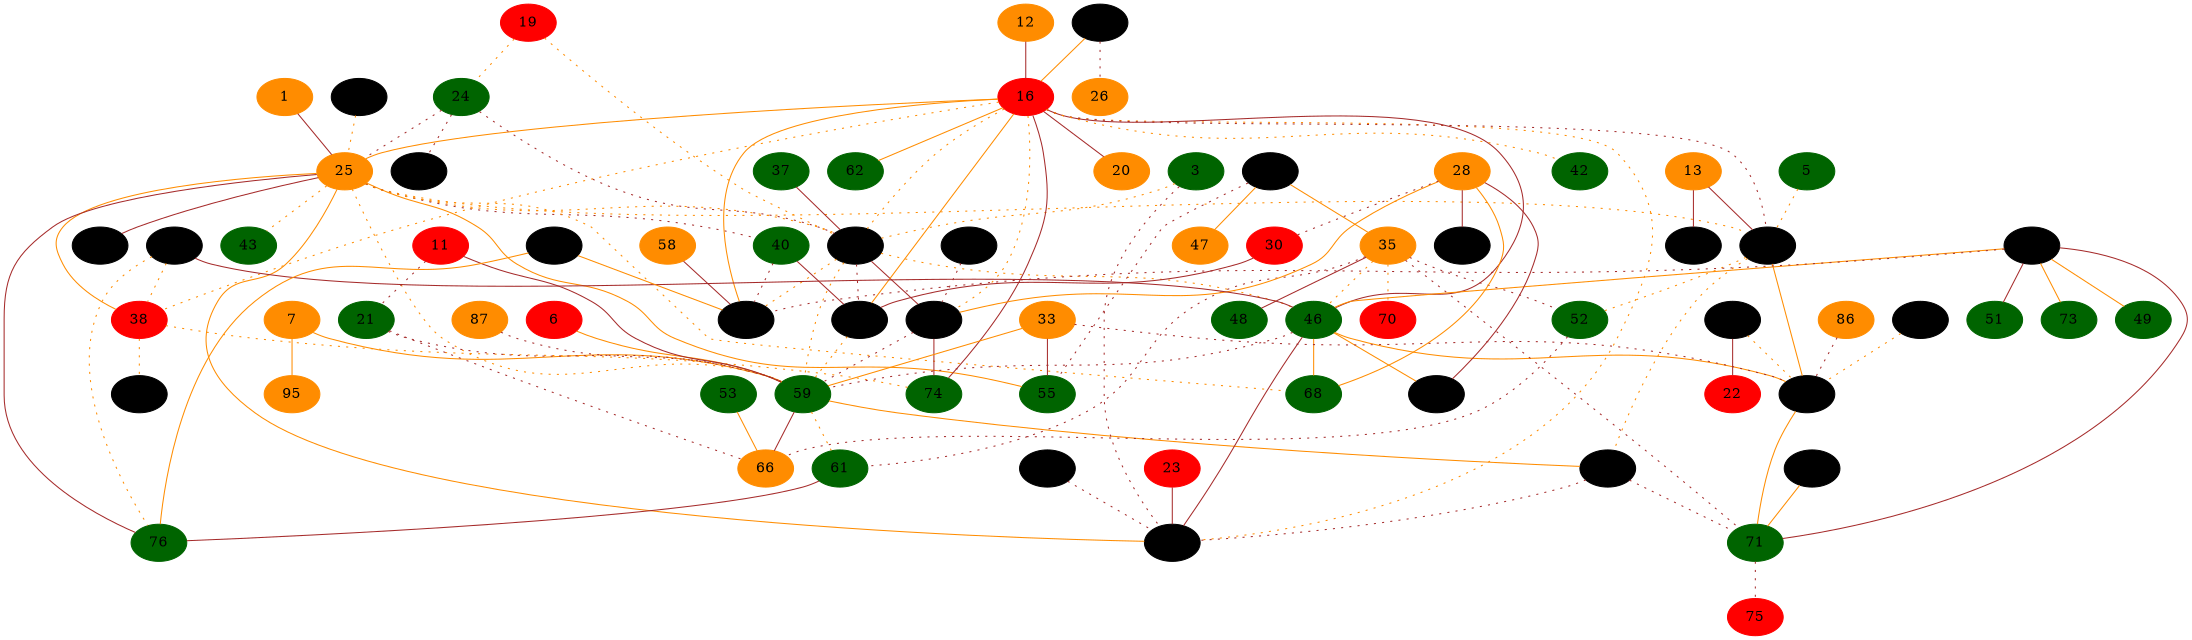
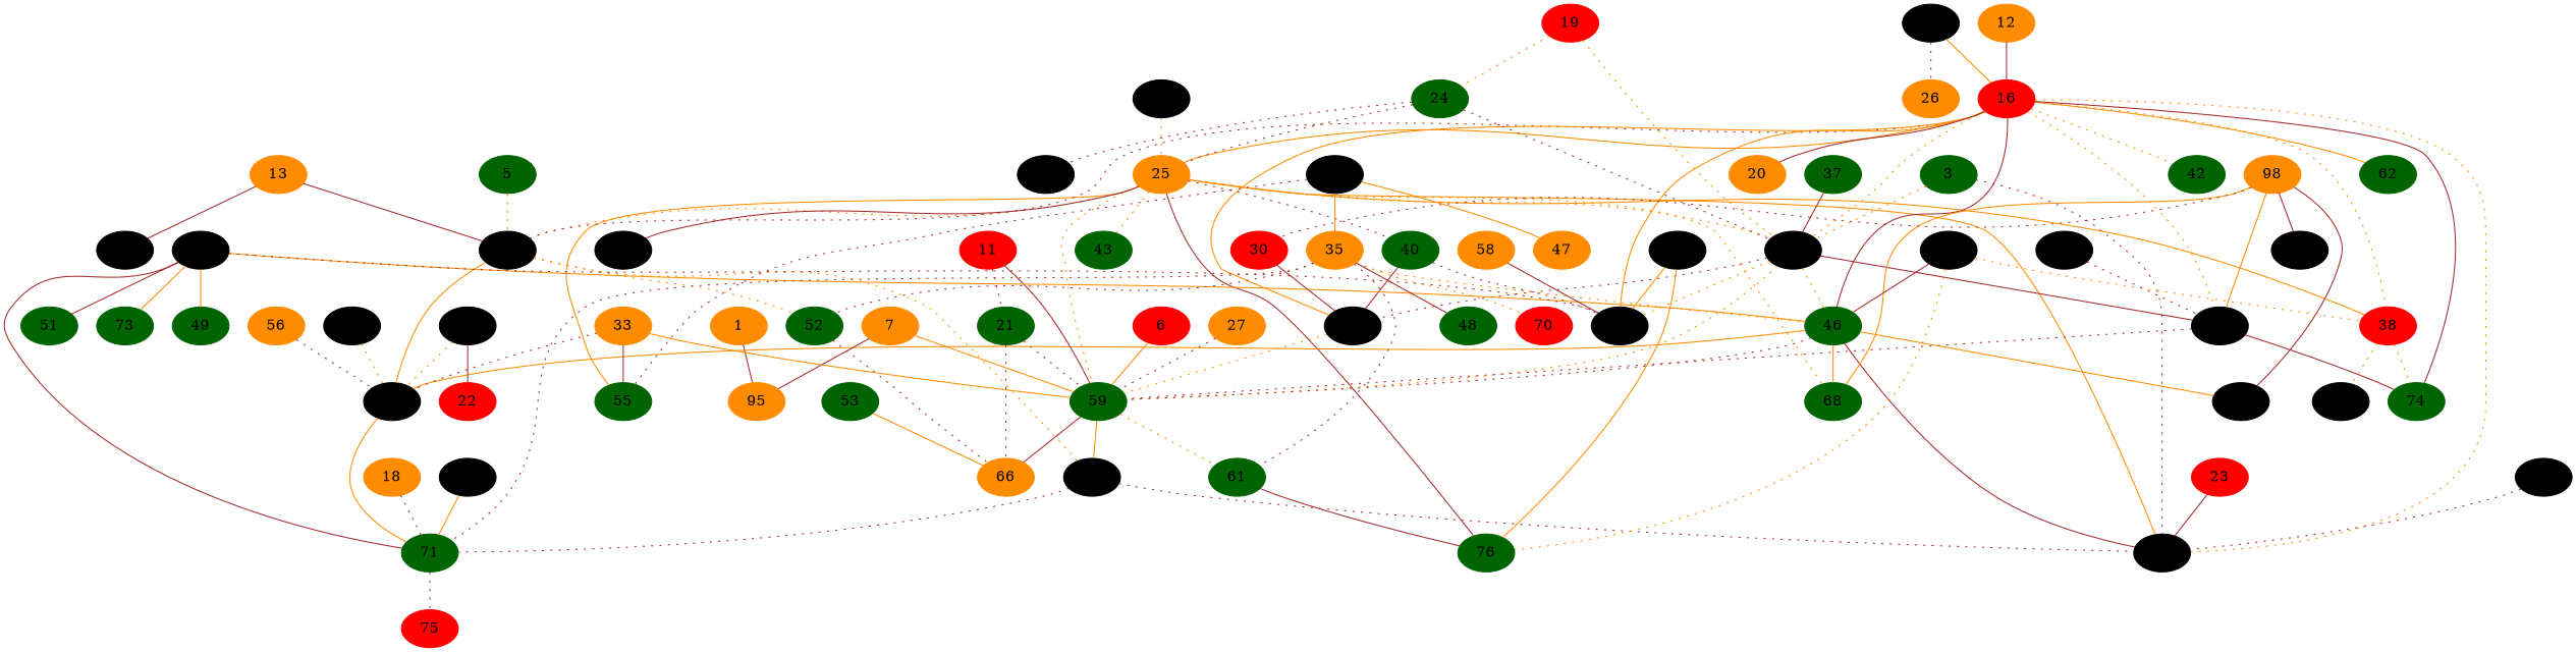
  graph {
    node [color=black style=filled]
    edge [color=brown style=dotted weight=1.0]
    1 [color=darkorange]
    25 [color=darkorange]
    39
    72
    29
    59 [color=darkgreen]
    38 [color=red]
    55 [color=darkgreen]
    36
    40 [color=darkgreen]
    43 [color=darkgreen]
    68 [color=darkgreen]
    76 [color=darkgreen]
    2
    3 [color=darkgreen]
    46 [color=darkgreen]
    65
    45
    57
    22 [color=red]
    4
    67
    71 [color=darkgreen]
    5 [color=darkgreen]
    52 [color=darkgreen]
    63
    6 [color=red]
    66 [color=darkorange]
    61 [color=darkgreen]
    7 [color=darkorange]
    n31 [color=darkorange label=95]
    16 [color=red]
    8
    26 [color=darkorange]
    20 [color=darkorange]
    42 [color=darkgreen]
    62 [color=darkgreen]
    74 [color=darkgreen]
    9
    75 [color=red]
    10
    11 [color=red]
    21 [color=darkgreen]
    12 [color=darkorange]
    13 [color=darkorange]
    34
    14
    49 [color=darkgreen]
    51 [color=darkgreen]
    73 [color=darkgreen]
    50
    69
    35 [color=darkorange]
    17
    47 [color=darkorange]
    48 [color=darkgreen]
    70 [color=red]
+   18 [color=darkorange]
    19 [color=red]
    24 [color=darkgreen]
    32
    23 [color=red]
-   27 [color=darkorange label=87]
-   28 [color=darkorange]
+   27 [color=darkorange]
+   28 [color=darkorange label=98]
    30 [color=red]
    44
    31
    33 [color=darkorange]
    37 [color=darkgreen]
    41
    53 [color=darkgreen]
    54
-   56 [color=darkorange label=86]
+   56 [color=darkorange]
    58 [color=darkorange]
    60
-   1 -- 25 [style=solid]
+   1 -- n31 [style=solid]
    25 -- 39 [color=darkorange]
    25 -- 72 [color=darkorange style=solid]
    25 -- 29 [color=darkorange]
    25 -- 59 [color=darkorange]
    25 -- 38 [color=darkorange style=solid]
    25 -- 55 [color=darkorange style=solid]
    25 -- 36 [style=solid]
    25 -- 40
    25 -- 43 [color=darkorange]
    25 -- 68 [color=darkorange]
    25 -- 76 [style=solid]
    39 -- 59 [color=darkorange]
    39 -- 46 [color=darkorange]
    39 -- 65 [color=darkorange]
    39 -- 45
    39 -- 57 [style=solid]
    29 -- 67 [color=darkorange style=solid]
    29 -- 52 [color=darkorange]
    29 -- 63 [color=darkorange]
    59 -- 63 [color=darkorange style=solid]
    59 -- 66 [style=solid weight=2.0]
    59 -- 61 [color=darkorange]
    38 -- 74 [color=darkorange]
    38 -- 69 [color=darkorange]
    40 -- 65
    40 -- 45 [style=solid]
    2 -- 25 [color=darkorange]
    3 -- 39 [color=darkorange]
    3 -- 72
    46 -- 72 [style=solid]
    46 -- 59
    46 -- 68 [color=darkorange style=solid]
    46 -- 67 [color=darkorange style=solid]
    46 -- 50 [color=darkorange style=solid]
    45 -- 59 [color=darkorange]
    57 -- 59
    57 -- 74 [style=solid]
    4 -- 22 [style=solid]
    4 -- 67 [color=darkorange]
    67 -- 71 [color=darkorange style=solid]
    71 -- 75
    5 -- 29 [color=darkorange]
    52 -- 66
    63 -- 72
    63 -- 71
    6 -- 59 [color=darkorange style=solid]
    61 -- 76 [style=solid]
    7 -- 59 [color=darkorange style=solid]
-   7 -- n31 [color=darkorange style=solid]
+   7 -- n31 [style=solid]
    16 -- 25 [color=darkorange style=solid]
    16 -- 39 [color=darkorange]
    16 -- 72 [color=darkorange]
    16 -- 29
    16 -- 38 [color=darkorange]
    16 -- 46 [style=solid]
    16 -- 65 [color=darkorange style=solid]
    16 -- 45 [color=darkorange style=solid]
    16 -- 57 [color=darkorange]
    16 -- 20 [style=solid]
    16 -- 42 [color=darkorange]
    16 -- 62 [color=darkorange style=solid]
    16 -- 74 [style=solid]
    8 -- 16 [color=darkorange style=solid]
    8 -- 26
    9 -- 71 [color=darkorange style=solid]
    10 -- 67 [color=darkorange]
    11 -- 59 [style=solid]
    11 -- 21
    21 -- 59
    21 -- 66
    12 -- 16 [style=solid]
    13 -- 29 [style=solid]
    13 -- 34 [style=solid]
    14 -- 46 [color=darkorange style=solid]
    14 -- 65
    14 -- 71 [style=solid]
    14 -- 49 [color=darkorange style=solid]
    14 -- 51 [style=solid]
    14 -- 73 [color=darkorange style=solid]
    35 -- 46 [color=darkorange]
    35 -- 71
    35 -- 52
    35 -- 61
    35 -- 48 [style=solid]
    35 -- 70 [color=darkorange]
    17 -- 55
    17 -- 35 [color=darkorange style=solid]
    17 -- 47 [color=darkorange style=solid]
+   18 -- 71
    19 -- 39 [color=darkorange]
    19 -- 24 [color=darkorange]
    24 -- 25
    24 -- 39
    24 -- 32
    23 -- 72 [style=solid]
    27 -- 59
    28 -- 68 [color=darkorange style=solid]
    28 -- 57 [color=darkorange style=solid]
    28 -- 50 [style=solid]
    28 -- 30
    28 -- 44 [style=solid]
    30 -- 45 [style=solid]
    31 -- 38 [color=darkorange]
    31 -- 76 [color=darkorange]
    31 -- 46 [style=solid]
    33 -- 59 [color=darkorange style=solid weight=2.0]
    33 -- 55 [style=solid]
    33 -- 67
    37 -- 39 [style=solid]
    41 -- 57
    53 -- 66 [color=darkorange style=solid]
    54 -- 76 [color=darkorange style=solid]
    54 -- 65 [color=darkorange style=solid]
    56 -- 67
    58 -- 65 [style=solid]
    60 -- 72
  }
